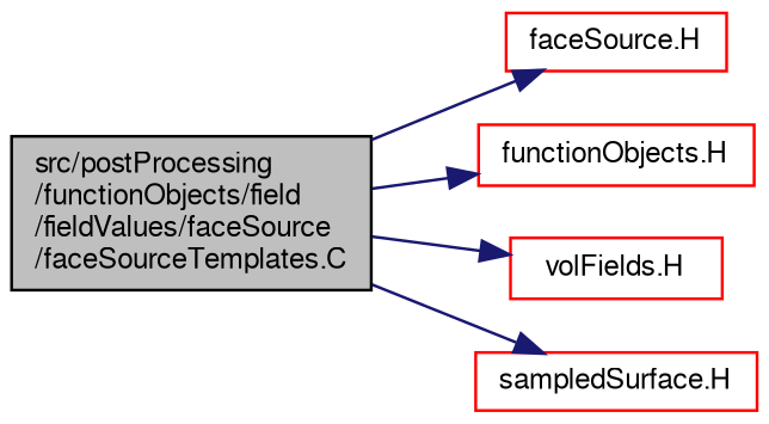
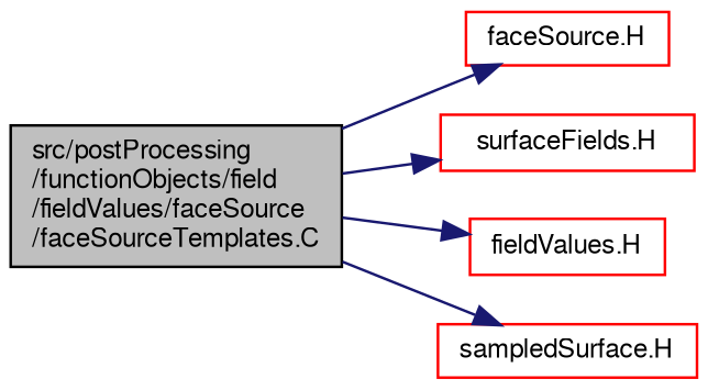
  digraph {
    rankdir=LR
    node [color=red fontname=FreeSans fontsize=10 shape=record]
    edge [color=midnightblue fontname=FreeSans fontsize=10 labelfontname=FreeSans labelfontsize=10 style=solid]
    n1 [color=black fillcolor=grey75 fontcolor=black height=0.2 label="src/postProcessing\l/functionObjects/field\l/fieldValues/faceSource\l/faceSourceTemplates.C" style=filled width=0.4]
    n2 [height=0.2 label="faceSource.H" width=0.4]
-   n3 [height=0.2 label="functionObjects.H" width=0.4]
-   n4 [height=0.2 label="volFields.H" width=0.4]
+   n3 [height=0.2 label="surfaceFields.H" width=0.4]
+   n4 [height=0.2 label="fieldValues.H" width=0.4]
    n5 [height=0.2 label="sampledSurface.H" width=0.4]
    n1 -> n2
    n1 -> n3
    n1 -> n4
    n1 -> n5
  }
